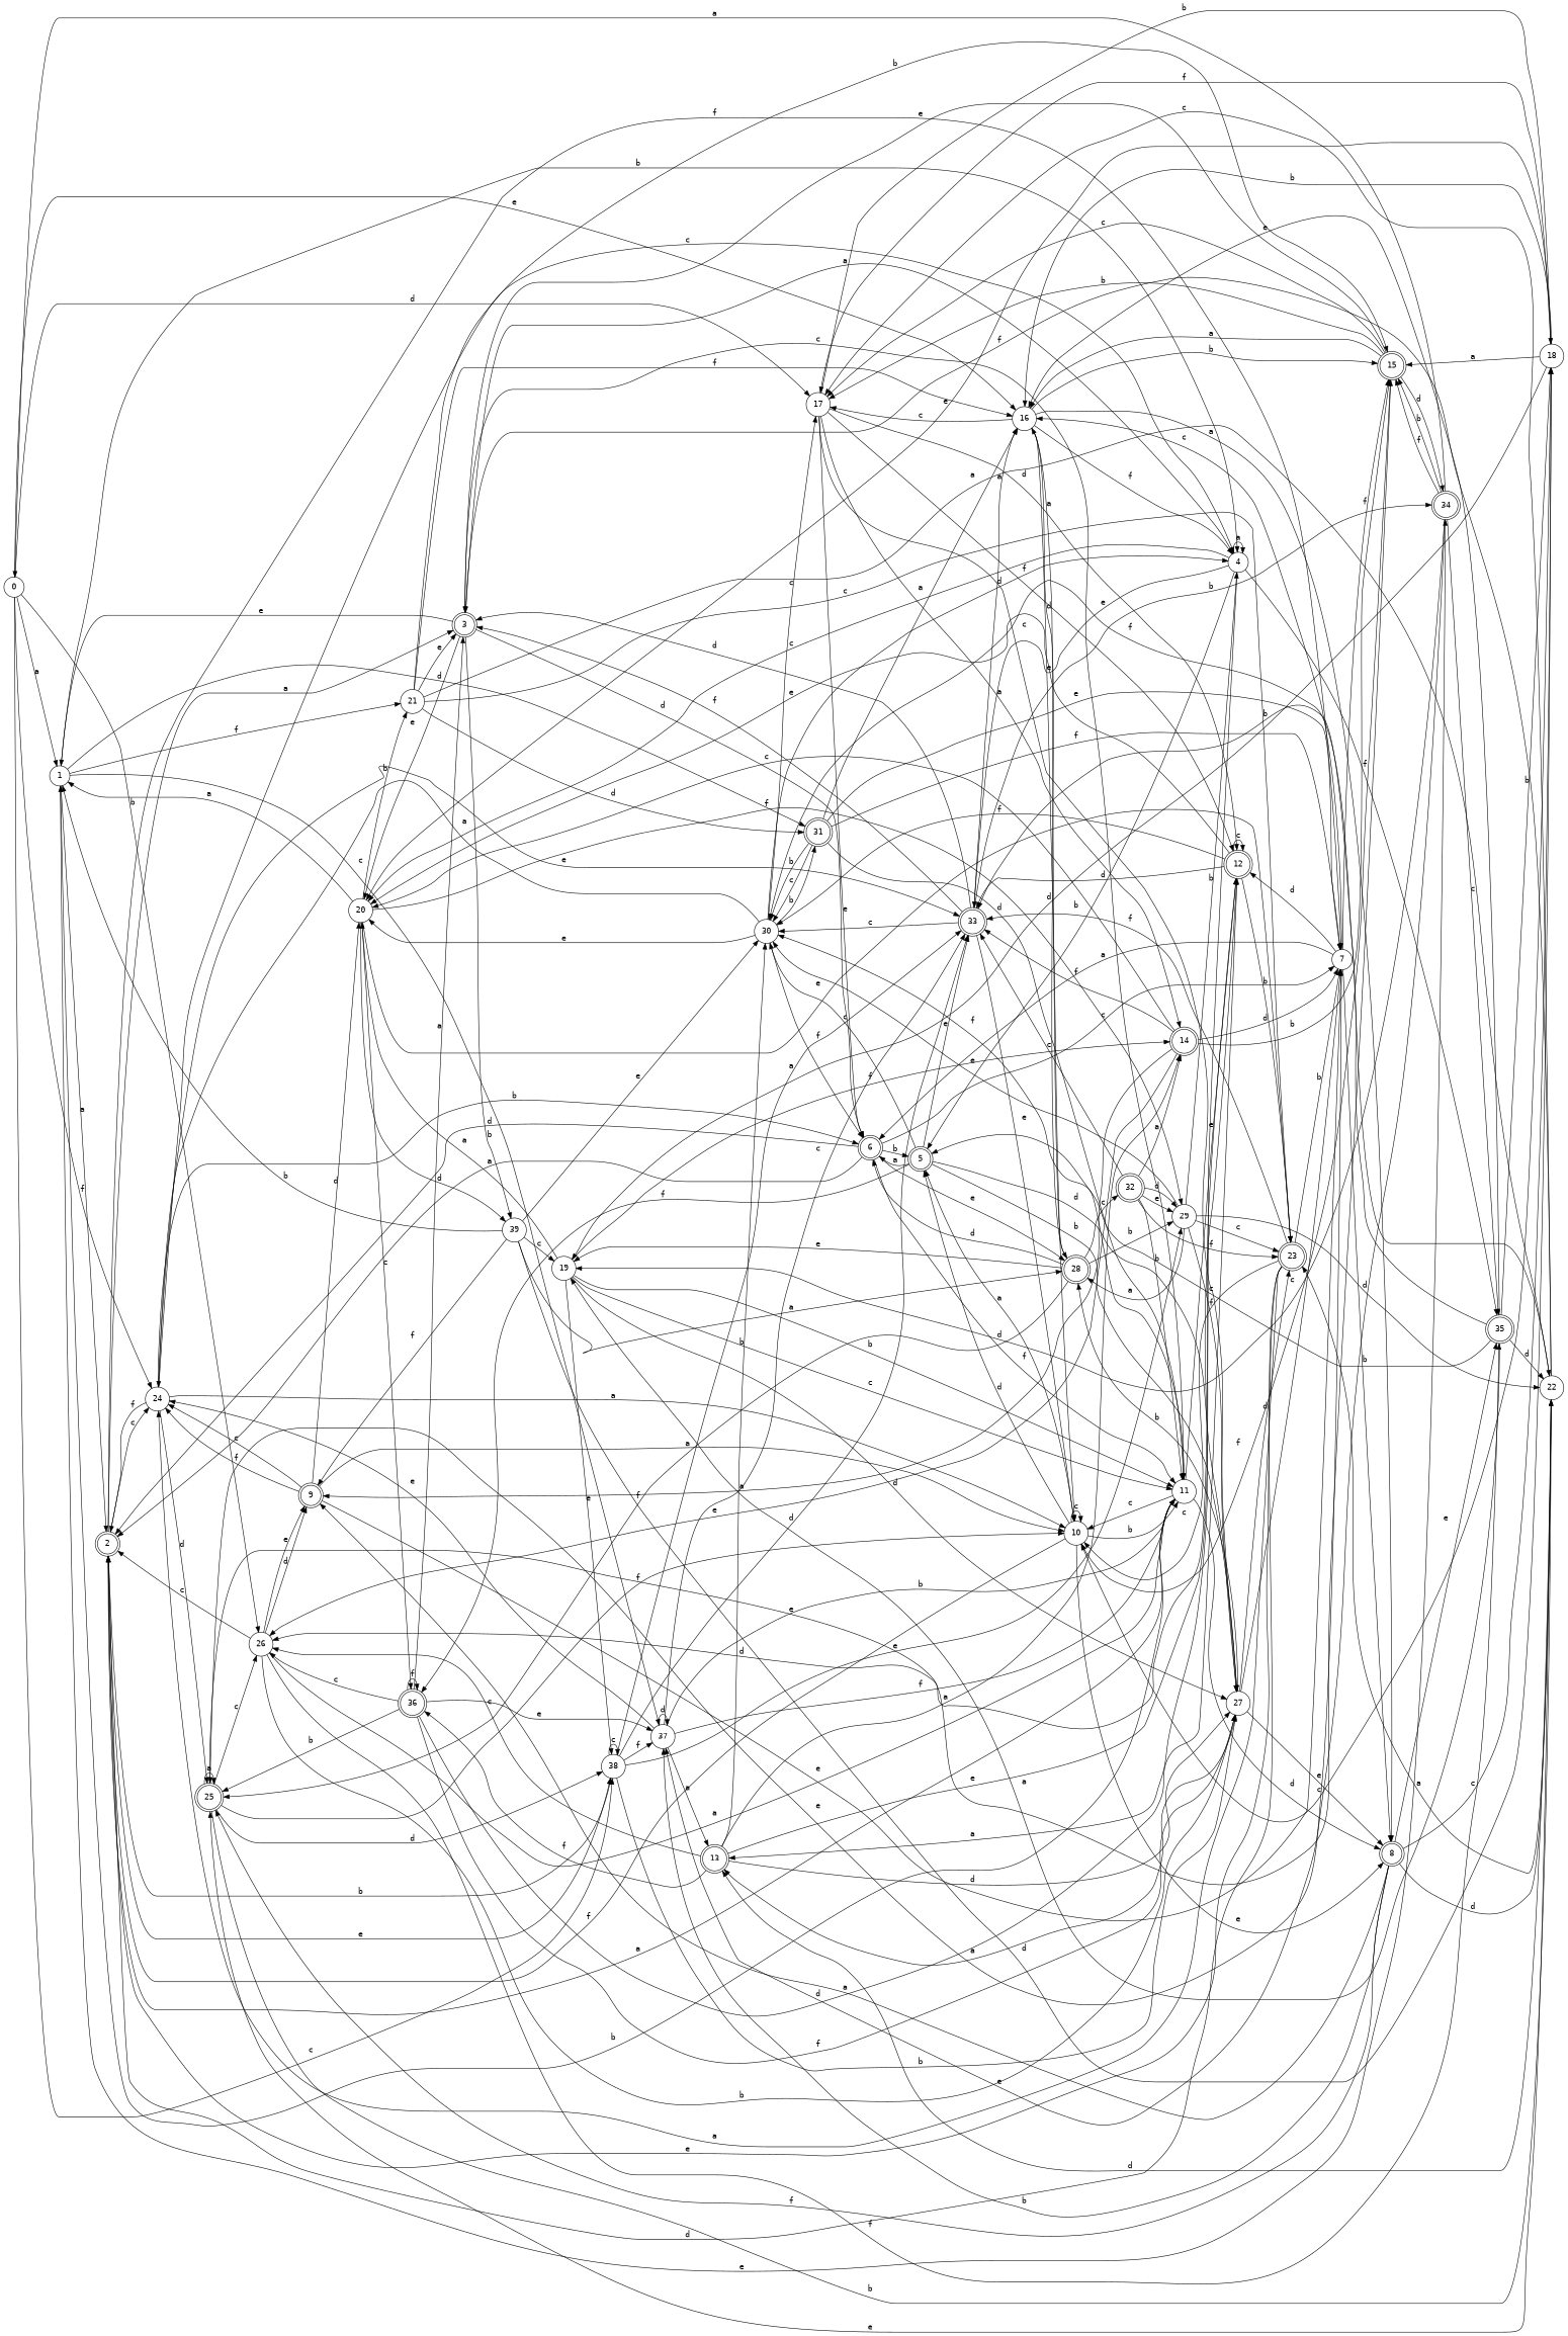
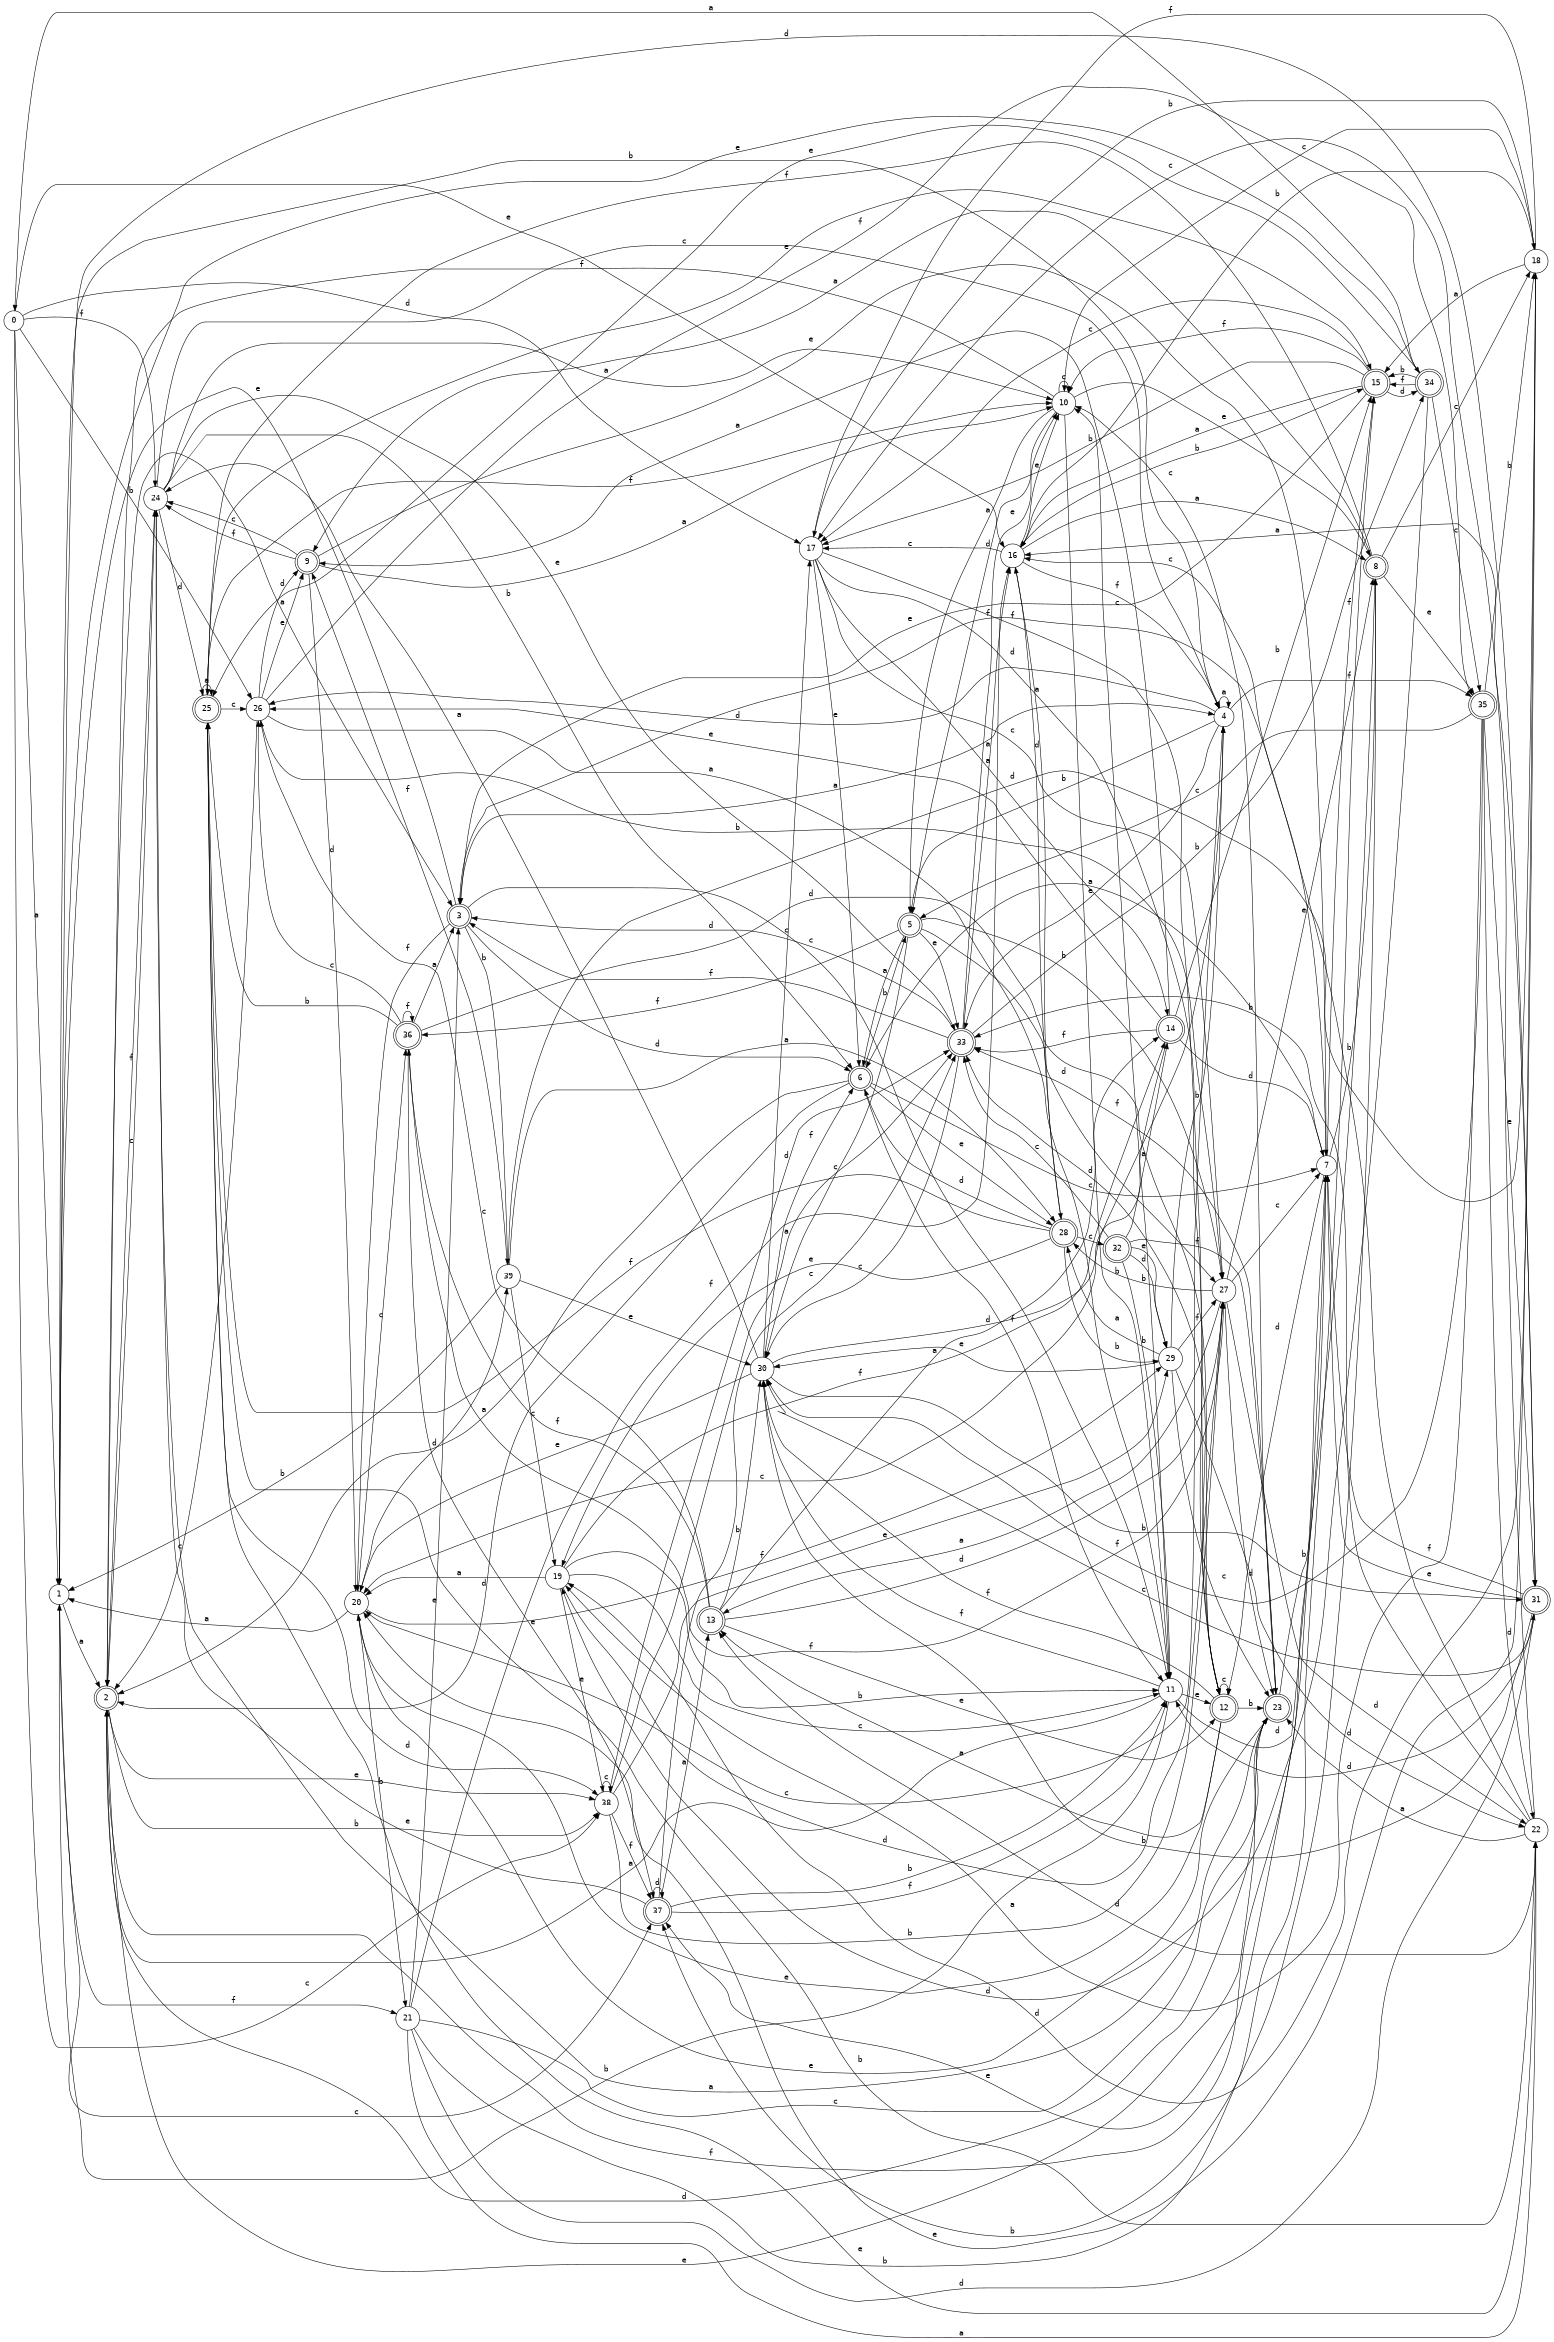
  digraph {
    fontname="DejaVu Sans Mono"
    rankdir=LR
    node [color=black fillcolor=white fontname="DejaVu Sans Mono" shape=circle style=filled]
    edge [fontname="DejaVu Sans Mono"]
    n1 [label=0]
    n2 [label=1]
    n3 [label=16]
    n4 [label=17]
    n5 [label=24]
    n6 [label=26]
    n7 [label=38]
    n8 [label=2 shape=doublecircle style="rounded,filled"]
    n9 [label=4]
    n10 [label=21]
    n11 [label=31 shape=doublecircle style="rounded,filled"]
    n12 [label=34 shape=doublecircle style="rounded,filled"]
-   n13 [label=37]
+   n13 [label=37 shape=doublecircle]
    n14 [label=28 shape=doublecircle style="rounded,filled"]
    n15 [label=8 shape=doublecircle style="rounded,filled"]
    n16 [label=15 shape=doublecircle style="rounded,filled"]
    n17 [label=10]
    n18 [label=6 shape=doublecircle style="rounded,filled"]
    n19 [label=27]
    n20 [label=12 shape=doublecircle style="rounded,filled"]
    n21 [label=18]
    n22 [label=14 shape=doublecircle style="rounded,filled"]
    n23 [label=33 shape=doublecircle style="rounded,filled"]
    n24 [label=25 shape=doublecircle style="rounded,filled"]
    n25 [label=11]
    n26 [label=35 shape=doublecircle style="rounded,filled"]
    n27 [label=9 shape=doublecircle style="rounded,filled"]
    n28 [label=29]
    n29 [label=3 shape=doublecircle style="rounded,filled"]
    n30 [label=7]
    n31 [label=20]
    n32 [label=5 shape=doublecircle style="rounded,filled"]
    n33 [label=22]
    n34 [label=23 shape=doublecircle style="rounded,filled"]
    n35 [label=30]
    n36 [label=19]
    n37 [label=13 shape=doublecircle style="rounded,filled"]
    n38 [label=39]
    n39 [label=36 shape=doublecircle style="rounded,filled"]
    n40 [label=32 shape=doublecircle style="rounded,filled"]
    n1 -> n2 [label=a]
    n1 -> n3 [label=e]
    n1 -> n4 [label=d]
    n1 -> n5 [label=f]
    n1 -> n6 [label=b]
    n1 -> n7 [label=c]
    n2 -> n8 [label=a]
    n2 -> n9 [label=b]
    n2 -> n10 [label=f]
    n2 -> n11 [label=d]
    n2 -> n12 [label=e]
    n2 -> n13 [label=c]
    n3 -> n4 [label=c]
    n3 -> n9 [label=f]
    n3 -> n14 [label=d]
    n3 -> n15 [label=a]
    n3 -> n16 [label=b]
    n3 -> n17 [label=e]
    n4 -> n18 [label=e]
    n4 -> n19 [label=c]
    n4 -> n20 [label=d]
    n4 -> n20 [label=f]
    n4 -> n21 [label=b]
    n4 -> n22 [label=a]
    n5 -> n8 [label=f]
    n5 -> n9 [label=c]
    n5 -> n17 [label=a]
    n5 -> n18 [label=b]
    n5 -> n23 [label=e]
    n5 -> n24 [label=d]
    n6 -> n8 [label=c]
    n6 -> n19 [label=b]
    n6 -> n25 [label=a]
    n6 -> n26 [label=f]
    n6 -> n27 [label=d]
    n6 -> n27 [label=e]
    n7 -> n7 [label=c]
    n7 -> n13 [label=f]
    n7 -> n19 [label=b]
    n7 -> n23 [label=a]
    n7 -> n23 [label=d]
    n7 -> n28 [label=e]
    n8 -> n5 [label=c]
    n8 -> n7 [label=b]
    n8 -> n7 [label=e]
    n8 -> n29 [label=a]
    n8 -> n30 [label=f]
    n9 -> n6 [label=d]
    n9 -> n9 [label=a]
    n9 -> n23 [label=e]
    n9 -> n26 [label=f]
    n9 -> n31 [label=c]
    n9 -> n32 [label=b]
    n10 -> n3 [label=f]
    n10 -> n11 [label=d]
    n10 -> n16 [label=b]
    n10 -> n29 [label=e]
    n10 -> n33 [label=a]
    n10 -> n34 [label=c]
    n11 -> n3 [label=a]
    n11 -> n25 [label=d]
    n11 -> n30 [label=e]
    n11 -> n30 [label=f]
    n11 -> n35 [label=b]
    n11 -> n35 [label=c]
    n12 -> n1 [label=a]
    n12 -> n16 [label=b]
    n12 -> n16 [label=f]
    n12 -> n24 [label=e]
    n12 -> n26 [label=c]
    n12 -> n36 [label=d]
    n13 -> n5 [label=e]
    n13 -> n13 [label=d]
    n13 -> n23 [label=c]
    n13 -> n25 [label=b]
    n13 -> n25 [label=f]
    n13 -> n37 [label=a]
    n14 -> n3 [label=a]
    n14 -> n18 [label=d]
    n14 -> n24 [label=f]
    n14 -> n28 [label=b]
    n14 -> n36 [label=e]
    n14 -> n40 [label=c]
    n15 -> n13 [label=b]
    n15 -> n21 [label=c]
    n15 -> n24 [label=f]
    n15 -> n26 [label=e]
    n15 -> n27 [label=a]
-   n15 -> n33 [label=d]
+   n19 -> n33 [label=d]
    n16 -> n3 [label=a]
    n16 -> n4 [label=b]
    n16 -> n4 [label=c]
    n16 -> n12 [label=d]
    n16 -> n17 [label=f]
    n16 -> n29 [label=e]
    n17 -> n8 [label=f]
    n17 -> n15 [label=e]
    n17 -> n17 [label=c]
    n17 -> n25 [label=b]
    n17 -> n32 [label=a]
    n17 -> n32 [label=d]
    n18 -> n8 [label=a]
    n18 -> n8 [label=d]
    n18 -> n14 [label=e]
    n18 -> n25 [label=f]
    n18 -> n30 [label=c]
    n18 -> n32 [label=b]
    n19 -> n14 [label=b]
    n19 -> n15 [label=e]
    n19 -> n30 [label=c]
    n19 -> n34 [label=d]
    n19 -> n37 [label=a]
    n20 -> n20 [label=c]
    n20 -> n23 [label=d]
    n20 -> n31 [label=e]
    n20 -> n34 [label=b]
    n20 -> n35 [label=f]
    n20 -> n37 [label=a]
    n21 -> n3 [label=b]
    n21 -> n4 [label=f]
    n21 -> n16 [label=a]
    n21 -> n17 [label=c]
    n21 -> n31 [label=e]
    n21 -> n36 [label=d]
    n22 -> n6 [label=e]
    n22 -> n16 [label=b]
    n22 -> n23 [label=f]
    n22 -> n27 [label=a]
    n22 -> n30 [label=d]
    n22 -> n31 [label=c]
    n23 -> n3 [label=a]
    n23 -> n12 [label=b]
    n23 -> n17 [label=e]
    n23 -> n29 [label=d]
    n23 -> n29 [label=f]
    n23 -> n35 [label=c]
    n24 -> n6 [label=c]
    n24 -> n7 [label=d]
    n24 -> n16 [label=e]
    n24 -> n17 [label=f]
    n24 -> n24 [label=a]
    n24 -> n33 [label=b]
    n25 -> n2 [label=b]
    n25 -> n8 [label=a]
    n25 -> n15 [label=d]
    n25 -> n17 [label=c]
    n25 -> n20 [label=e]
    n25 -> n35 [label=f]
-   n26 -> n3 [label=e]
+   n26 -> n11 [label=e]
    n26 -> n21 [label=b]
    n26 -> n32 [label=c]
    n26 -> n33 [label=d]
    n26 -> n35 [label=f]
    n26 -> n36 [label=a]
    n27 -> n5 [label=c]
    n27 -> n5 [label=f]
    n27 -> n17 [label=a]
    n27 -> n30 [label=e]
    n27 -> n31 [label=d]
    n28 -> n9 [label=b]
    n28 -> n14 [label=a]
    n28 -> n19 [label=f]
    n28 -> n33 [label=d]
    n28 -> n34 [label=c]
    n28 -> n35 [label=e]
    n29 -> n2 [label=e]
    n29 -> n9 [label=a]
    n29 -> n18 [label=d]
    n29 -> n25 [label=c]
-   n29 -> n31 [label=e]
+   n29 -> n31 [label=f]
    n29 -> n38 [label=b]
    n30 -> n3 [label=c]
    n30 -> n13 [label=e]
    n30 -> n15 [label=b]
    n30 -> n16 [label=f]
    n30 -> n18 [label=a]
    n30 -> n20 [label=d]
    n31 -> n2 [label=a]
    n31 -> n10 [label=b]
    n31 -> n28 [label=f]
    n31 -> n34 [label=e]
    n31 -> n38 [label=d]
    n31 -> n39 [label=c]
    n32 -> n18 [label=a]
    n32 -> n19 [label=b]
    n32 -> n19 [label=d]
    n32 -> n23 [label=e]
    n32 -> n35 [label=c]
    n32 -> n39 [label=f]
    n33 -> n4 [label=c]
    n33 -> n23 [label=b]
    n33 -> n24 [label=e]
    n33 -> n29 [label=f]
    n33 -> n34 [label=a]
    n33 -> n37 [label=d]
    n34 -> n5 [label=a]
    n34 -> n8 [label=d]
    n34 -> n8 [label=e]
    n34 -> n17 [label=c]
    n34 -> n23 [label=f]
    n34 -> n30 [label=b]
    n35 -> n4 [label=c]
    n35 -> n5 [label=a]
    n35 -> n9 [label=d]
    n35 -> n11 [label=b]
    n35 -> n18 [label=f]
    n35 -> n31 [label=e]
    n36 -> n7 [label=e]
    n36 -> n19 [label=d]
    n36 -> n22 [label=f]
    n36 -> n25 [label=b]
    n36 -> n25 [label=c]
    n36 -> n31 [label=a]
    n37 -> n6 [label=c]
    n37 -> n19 [label=d]
    n37 -> n20 [label=e]
    n37 -> n22 [label=a]
    n37 -> n35 [label=b]
    n37 -> n39 [label=f]
    n38 -> n2 [label=b]
    n38 -> n14 [label=a]
    n38 -> n21 [label=d]
    n38 -> n27 [label=f]
    n38 -> n35 [label=e]
    n38 -> n36 [label=c]
    n39 -> n6 [label=c]
    n39 -> n13 [label=e]
    n39 -> n19 [label=f]
    n39 -> n20 [label=d]
    n39 -> n24 [label=b]
    n39 -> n29 [label=a]
    n39 -> n39 [label=f]
    n40 -> n22 [label=a]
    n40 -> n23 [label=c]
    n40 -> n25 [label=b]
    n40 -> n28 [label=d]
    n40 -> n28 [label=e]
    n40 -> n34 [label=f]
  }
